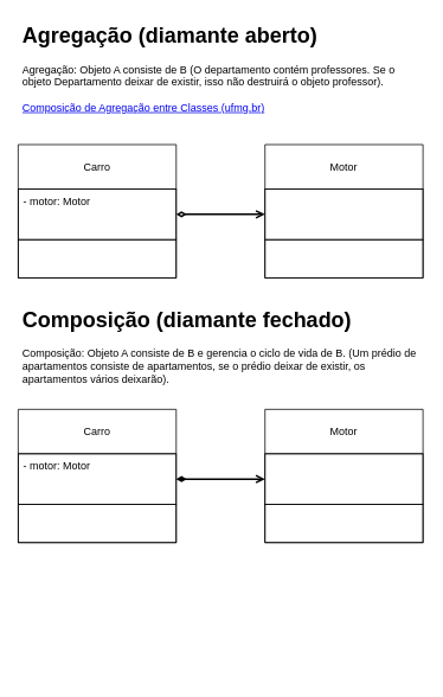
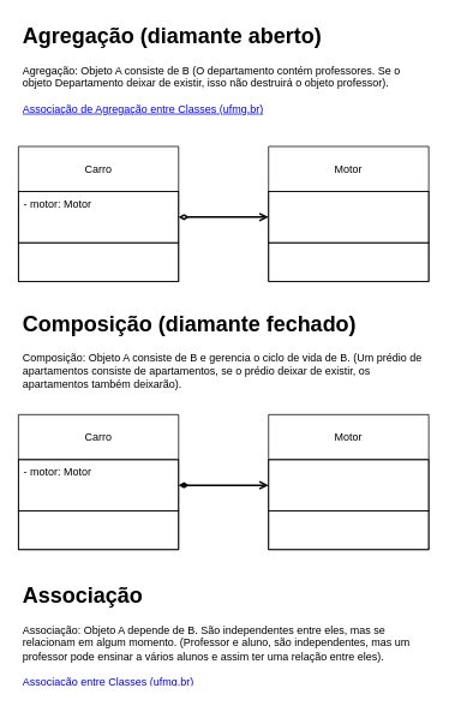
  <mxCell id="0" />
  <mxCell id="1" parent="0" />
  <mxCell id="2" value="Carro" style="swimlane;fontStyle=0;childLayout=stackLayout;horizontal=1;startSize=50;fillColor=none;horizontalStack=0;resizeParent=1;resizeParentMax=0;resizeLast=0;collapsible=1;marginBottom=0;rounded=0;shadow=0;sketch=0;fontColor=#000000;strokeColor=#000000;" parent="1" vertex="1"><mxGeometry x="20" y="162" width="178" height="150" as="geometry"><mxRectangle x="-505" y="-802" width="89" height="50" as="alternateBounds" /></mxGeometry></mxCell>
  <mxCell id="3" value="- motor: Motor" style="text;strokeColor=#000000;fillColor=none;align=left;verticalAlign=top;spacingLeft=4;spacingRight=4;overflow=hidden;rotatable=0;points=[[0,0.5],[1,0.5]];portConstraint=eastwest;fontColor=#000000;" parent="2" vertex="1"><mxGeometry y="50" width="178" height="57" as="geometry" /></mxCell>
  <mxCell id="4" value="" style="text;strokeColor=#000000;fillColor=none;align=left;verticalAlign=top;spacingLeft=4;spacingRight=4;overflow=hidden;rotatable=0;points=[[0,0.5],[1,0.5]];portConstraint=eastwest;fontColor=#000000;" parent="2" vertex="1"><mxGeometry y="107" width="178" height="43" as="geometry" /></mxCell>
  <mxCell id="5" value="Motor" style="swimlane;fontStyle=0;childLayout=stackLayout;horizontal=1;startSize=50;fillColor=none;horizontalStack=0;resizeParent=1;resizeParentMax=0;resizeLast=0;collapsible=1;marginBottom=0;rounded=0;shadow=0;sketch=0;fontColor=#000000;strokeColor=#000000;" vertex="1" parent="1"><mxGeometry x="298" y="162" width="178" height="150" as="geometry"><mxRectangle x="-505" y="-802" width="89" height="50" as="alternateBounds" /></mxGeometry></mxCell>
  <mxCell id="6" value="" style="text;strokeColor=#000000;fillColor=none;align=left;verticalAlign=top;spacingLeft=4;spacingRight=4;overflow=hidden;rotatable=0;points=[[0,0.5],[1,0.5]];portConstraint=eastwest;fontColor=#000000;" vertex="1" parent="5"><mxGeometry y="50" width="178" height="57" as="geometry" /></mxCell>
  <mxCell id="7" value="" style="text;strokeColor=#000000;fillColor=none;align=left;verticalAlign=top;spacingLeft=4;spacingRight=4;overflow=hidden;rotatable=0;points=[[0,0.5],[1,0.5]];portConstraint=eastwest;fontColor=#000000;" vertex="1" parent="5"><mxGeometry y="107" width="178" height="43" as="geometry" /></mxCell>
  <mxCell id="8" value="" style="html=1;entryX=0;entryY=0.5;entryDx=0;entryDy=0;strokeColor=#000000;endArrow=open;endFill=0;startArrow=diamondThin;startFill=0;strokeWidth=2;" edge="1" parent="1" source="3" target="6"><mxGeometry relative="1" as="geometry" /></mxCell>
- <mxCell id="9" value="&lt;h1&gt;&lt;span style=&quot;color: rgb(0 , 0 , 0)&quot;&gt;Agregação (diamante aberto)&lt;/span&gt;&lt;/h1&gt;&lt;h1&gt;&lt;/h1&gt;&lt;font color=&quot;#000000&quot;&gt;Agregação: Objeto A consiste de B (O departamento contém professores. Se o objeto Departamento deixar de existir, isso não destruirá o objeto professor).&lt;br&gt;&lt;/font&gt;&lt;br&gt;&lt;a href=&quot;https://homepages.dcc.ufmg.br/~amendes/GlossarioUML/glossario/conteudo/classe/relacionamentos_entre_classes/associacao_de_agregacao_entre_cl.htm&quot;&gt;Composição de Agregação entre Classes (ufmg.br)&lt;/a&gt;" style="text;html=1;strokeColor=none;fillColor=none;spacing=5;spacingTop=-20;whiteSpace=wrap;overflow=hidden;rounded=0;" vertex="1" parent="1"><mxGeometry x="20" y="20" width="457" height="120" as="geometry" /></mxCell>
- <mxCell id="11" value="&lt;h1&gt;&lt;font color=&quot;#000000&quot;&gt;Composição (diamante fechado)&lt;/font&gt;&lt;br&gt;&lt;/h1&gt;&lt;p&gt;&lt;/p&gt;&lt;font color=&quot;#000000&quot;&gt;Composição: Objeto A consiste de B e gerencia o ciclo de vida de B. (Um prédio de apartamentos consiste de apartamentos, se o prédio deixar de existir, os apartamentos vários deixarão).&lt;/font&gt;" style="text;html=1;strokeColor=none;fillColor=none;spacing=5;spacingTop=-20;whiteSpace=wrap;overflow=hidden;rounded=0;" vertex="1" parent="1"><mxGeometry x="20" y="340" width="457" height="120" as="geometry" /></mxCell>
+ <mxCell id="9" value="&lt;h1&gt;&lt;span style=&quot;color: rgb(0 , 0 , 0)&quot;&gt;Agregação (diamante aberto)&lt;/span&gt;&lt;/h1&gt;&lt;h1&gt;&lt;/h1&gt;&lt;font color=&quot;#000000&quot;&gt;Agregação: Objeto A consiste de B (O departamento contém professores. Se o objeto Departamento deixar de existir, isso não destruirá o objeto professor).&lt;br&gt;&lt;/font&gt;&lt;br&gt;&lt;a href=&quot;https://homepages.dcc.ufmg.br/~amendes/GlossarioUML/glossario/conteudo/classe/relacionamentos_entre_classes/associacao_de_agregacao_entre_cl.htm&quot;&gt;Associação de Agregação entre Classes (ufmg.br)&lt;/a&gt;" style="text;html=1;strokeColor=none;fillColor=none;spacing=5;spacingTop=-20;whiteSpace=wrap;overflow=hidden;rounded=0;" vertex="1" parent="1"><mxGeometry x="20" y="20" width="457" height="120" as="geometry" /></mxCell>
+ <mxCell id="10" value="&lt;h1&gt;&lt;font color=&quot;#000000&quot;&gt;Associação&lt;/font&gt;&lt;/h1&gt;&lt;p&gt;&lt;/p&gt;&lt;font color=&quot;#000000&quot;&gt;Associação: Objeto A depende de B. São independentes entre eles, mas se relacionam em algum momento. (Professor e aluno, são independentes, mas um professor pode ensinar a vários alunos e assim ter uma relação entre eles).&lt;br&gt;&lt;/font&gt;&lt;br&gt;&lt;a href=&quot;https://homepages.dcc.ufmg.br/~amendes/GlossarioUML/glossario/conteudo/classe/relacionamentos_entre_classes/associacao_entre_classes.htm&quot;&gt;Associação entre Classes (ufmg.br)&lt;/a&gt;" style="text;html=1;strokeColor=none;fillColor=none;spacing=5;spacingTop=-20;whiteSpace=wrap;overflow=hidden;rounded=0;" vertex="1" parent="1"><mxGeometry x="20" y="642" width="457" height="120" as="geometry" /></mxCell>
+ <mxCell id="11" value="&lt;h1&gt;&lt;font color=&quot;#000000&quot;&gt;Composição (diamante fechado)&lt;/font&gt;&lt;br&gt;&lt;/h1&gt;&lt;p&gt;&lt;/p&gt;&lt;font color=&quot;#000000&quot;&gt;Composição: Objeto A consiste de B e gerencia o ciclo de vida de B. (Um prédio de apartamentos consiste de apartamentos, se o prédio deixar de existir, os apartamentos também deixarão).&lt;/font&gt;" style="text;html=1;strokeColor=none;fillColor=none;spacing=5;spacingTop=-20;whiteSpace=wrap;overflow=hidden;rounded=0;" vertex="1" parent="1"><mxGeometry x="20" y="340" width="457" height="120" as="geometry" /></mxCell>
  <mxCell id="12" value="Carro" style="swimlane;fontStyle=0;childLayout=stackLayout;horizontal=1;startSize=50;fillColor=none;horizontalStack=0;resizeParent=1;resizeParentMax=0;resizeLast=0;collapsible=1;marginBottom=0;rounded=0;shadow=0;sketch=0;fontColor=#000000;strokeColor=#000000;" vertex="1" parent="1"><mxGeometry x="20" y="460" width="178" height="150" as="geometry"><mxRectangle x="-505" y="-802" width="89" height="50" as="alternateBounds" /></mxGeometry></mxCell>
  <mxCell id="13" value="- motor: Motor" style="text;strokeColor=#000000;fillColor=none;align=left;verticalAlign=top;spacingLeft=4;spacingRight=4;overflow=hidden;rotatable=0;points=[[0,0.5],[1,0.5]];portConstraint=eastwest;fontColor=#000000;" vertex="1" parent="12"><mxGeometry y="50" width="178" height="57" as="geometry" /></mxCell>
  <mxCell id="14" value="" style="text;strokeColor=#000000;fillColor=none;align=left;verticalAlign=top;spacingLeft=4;spacingRight=4;overflow=hidden;rotatable=0;points=[[0,0.5],[1,0.5]];portConstraint=eastwest;fontColor=#000000;" vertex="1" parent="12"><mxGeometry y="107" width="178" height="43" as="geometry" /></mxCell>
  <mxCell id="15" value="Motor" style="swimlane;fontStyle=0;childLayout=stackLayout;horizontal=1;startSize=50;fillColor=none;horizontalStack=0;resizeParent=1;resizeParentMax=0;resizeLast=0;collapsible=1;marginBottom=0;rounded=0;shadow=0;sketch=0;fontColor=#000000;strokeColor=#000000;" vertex="1" parent="1"><mxGeometry x="298" y="460" width="178" height="150" as="geometry"><mxRectangle x="-505" y="-802" width="89" height="50" as="alternateBounds" /></mxGeometry></mxCell>
  <mxCell id="16" value="" style="text;strokeColor=#000000;fillColor=none;align=left;verticalAlign=top;spacingLeft=4;spacingRight=4;overflow=hidden;rotatable=0;points=[[0,0.5],[1,0.5]];portConstraint=eastwest;fontColor=#000000;" vertex="1" parent="15"><mxGeometry y="50" width="178" height="57" as="geometry" /></mxCell>
  <mxCell id="17" value="" style="text;strokeColor=#000000;fillColor=none;align=left;verticalAlign=top;spacingLeft=4;spacingRight=4;overflow=hidden;rotatable=0;points=[[0,0.5],[1,0.5]];portConstraint=eastwest;fontColor=#000000;" vertex="1" parent="15"><mxGeometry y="107" width="178" height="43" as="geometry" /></mxCell>
  <mxCell id="18" value="" style="html=1;entryX=0;entryY=0.5;entryDx=0;entryDy=0;strokeColor=#000000;endArrow=open;endFill=0;startArrow=diamondThin;startFill=1;strokeWidth=2;" edge="1" parent="1" source="13" target="16"><mxGeometry relative="1" as="geometry" /></mxCell>
